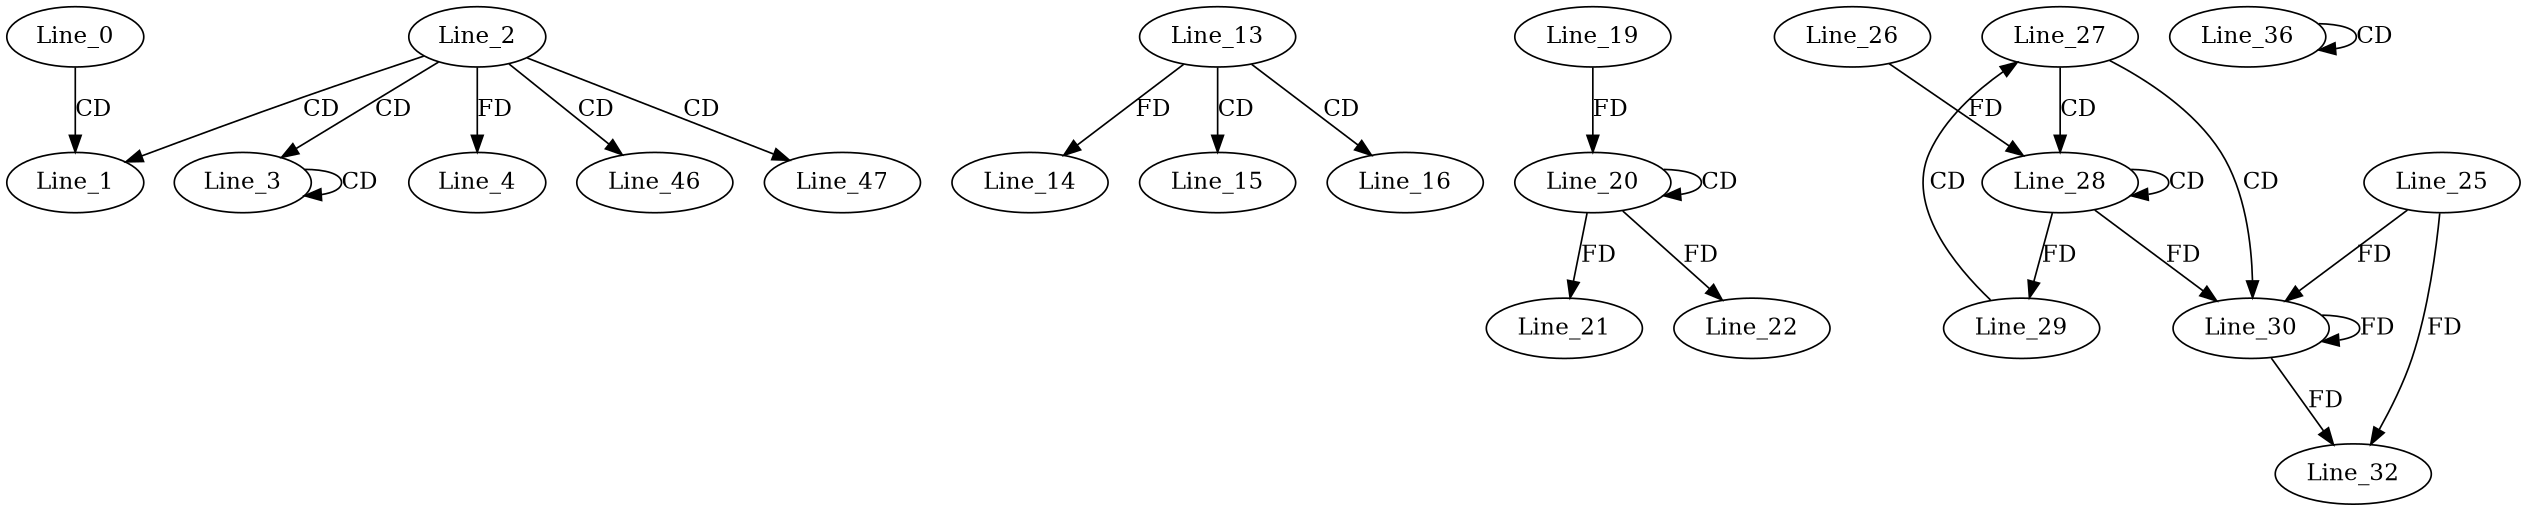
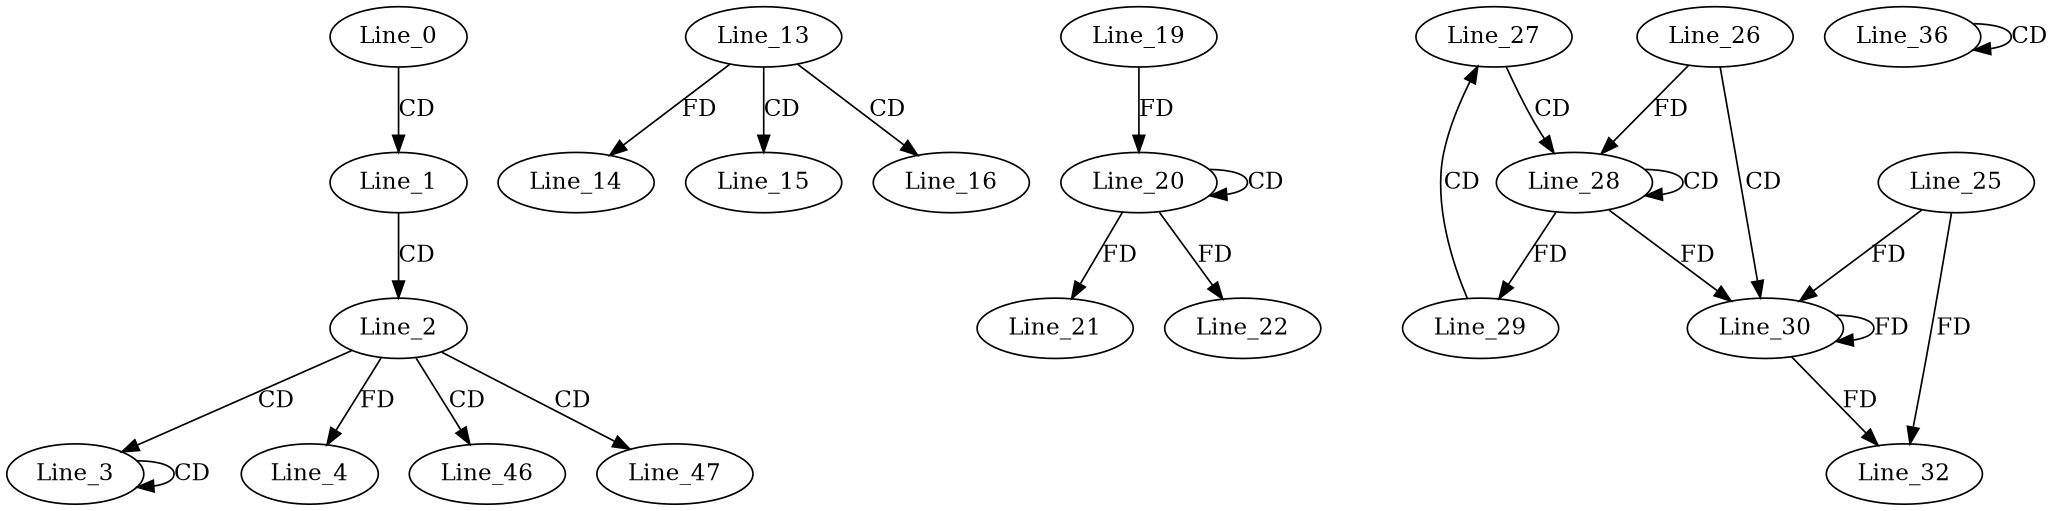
  digraph {
    Line_0
    Line_1
    Line_2
    Line_3
    Line_4
    Line_46
    Line_47
    Line_13
    Line_14
    Line_15
    Line_16
    Line_20
    Line_21
    Line_22
    Line_19
    Line_27
    Line_28
    Line_30
    Line_29
    Line_32
    Line_26
    Line_25
    Line_36
    Line_0 -> Line_1 [label=CD]
-   Line_2 -> Line_1 [label=CD]
+   Line_1 -> Line_2 [label=CD]
    Line_2 -> Line_3 [label=CD]
    Line_2 -> Line_4 [label=FD]
    Line_2 -> Line_46 [label=CD]
    Line_2 -> Line_47 [label=CD]
    Line_3 -> Line_3 [label=CD]
    Line_13 -> Line_14 [label=FD]
    Line_13 -> Line_15 [label=CD]
    Line_13 -> Line_16 [label=CD]
    Line_20 -> Line_20 [label=CD]
    Line_20 -> Line_21 [label=FD]
    Line_20 -> Line_22 [label=FD]
    Line_19 -> Line_20 [label=FD]
    Line_27 -> Line_28 [label=CD]
-   Line_27 -> Line_30 [label=CD]
+   Line_26 -> Line_30 [label=CD]
    Line_28 -> Line_28 [label=CD]
    Line_28 -> Line_30 [label=FD]
    Line_28 -> Line_29 [label=FD]
    Line_30 -> Line_30 [label=FD]
    Line_30 -> Line_32 [label=FD]
    Line_29 -> Line_27 [label=CD]
    Line_26 -> Line_28 [label=FD]
    Line_25 -> Line_30 [label=FD]
    Line_25 -> Line_32 [label=FD]
    Line_36 -> Line_36 [label=CD]
  }
